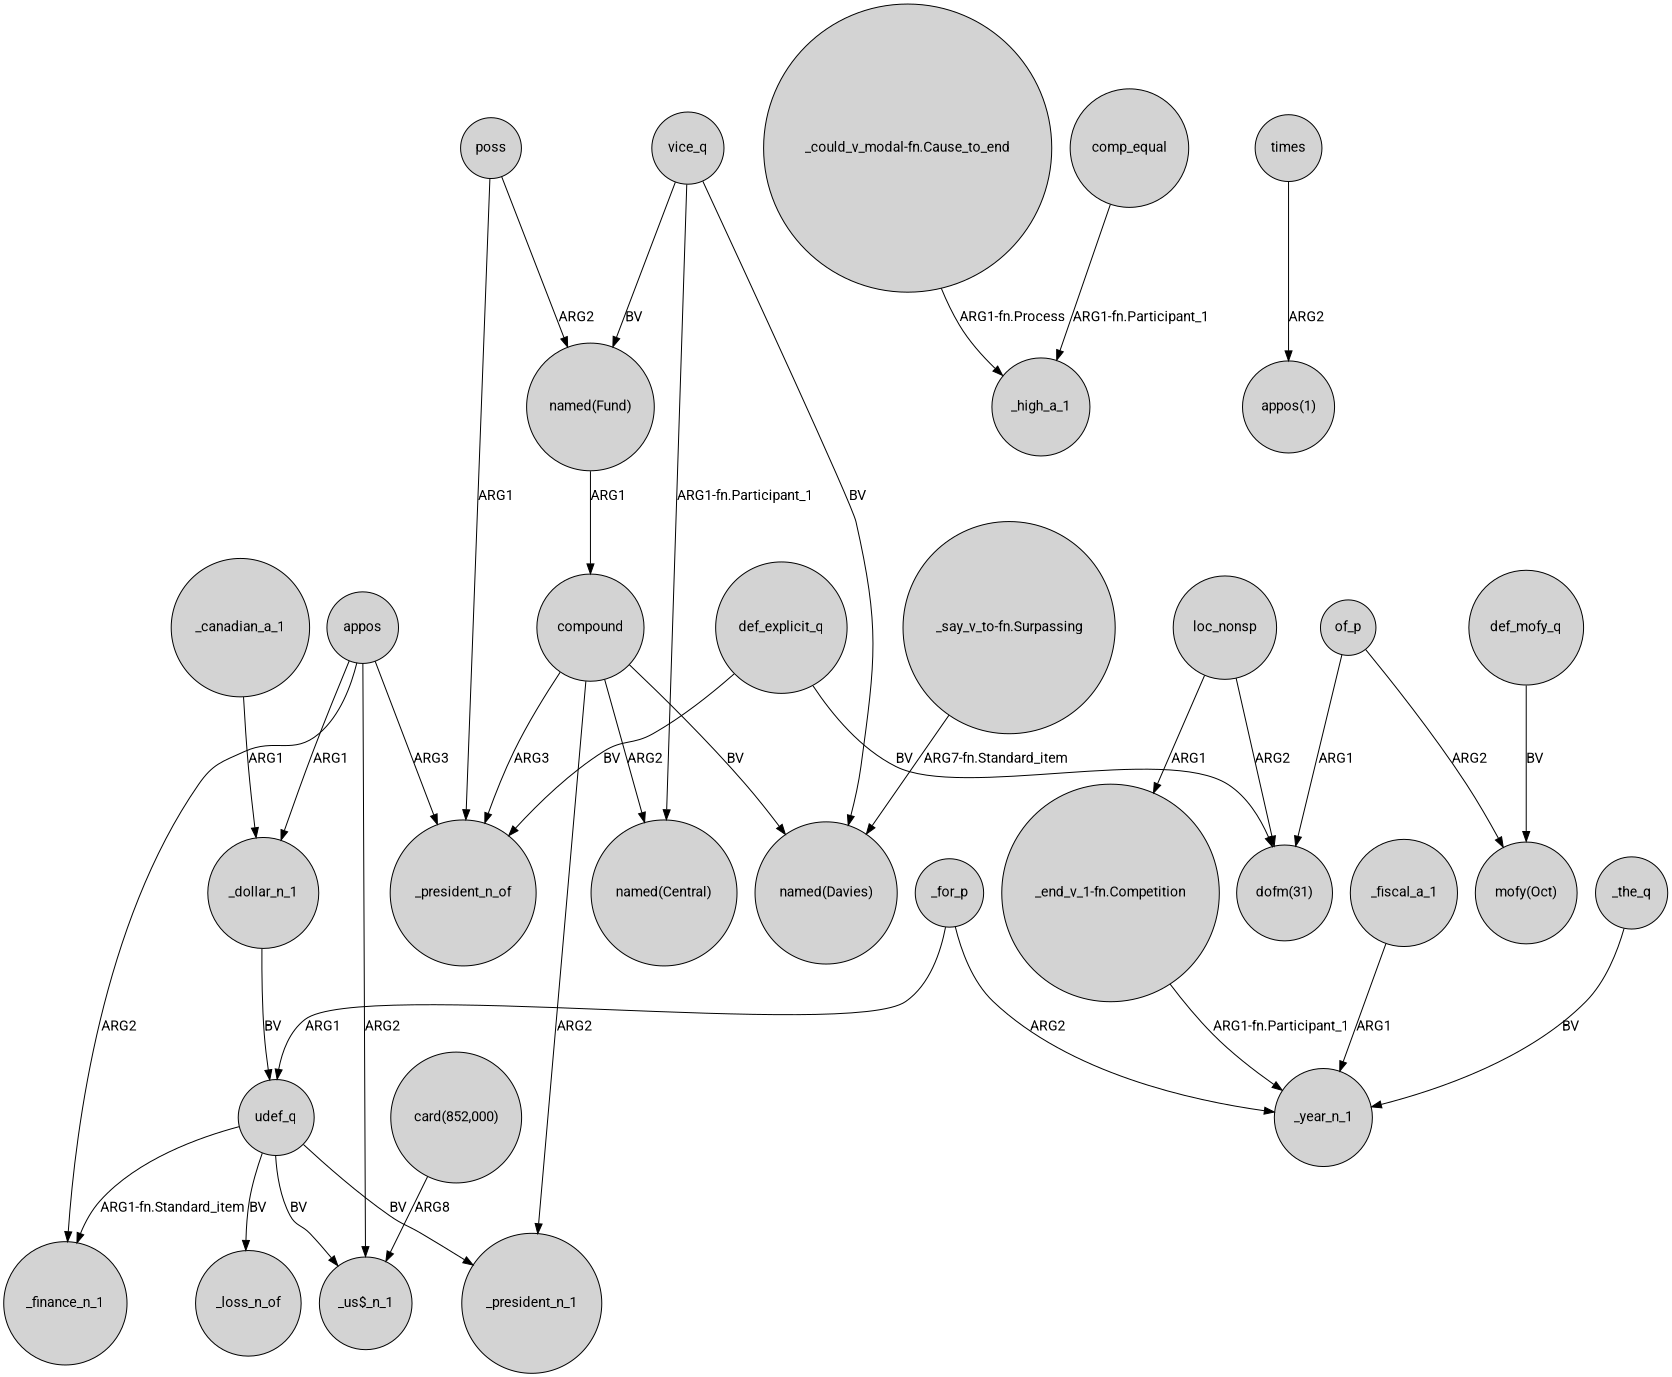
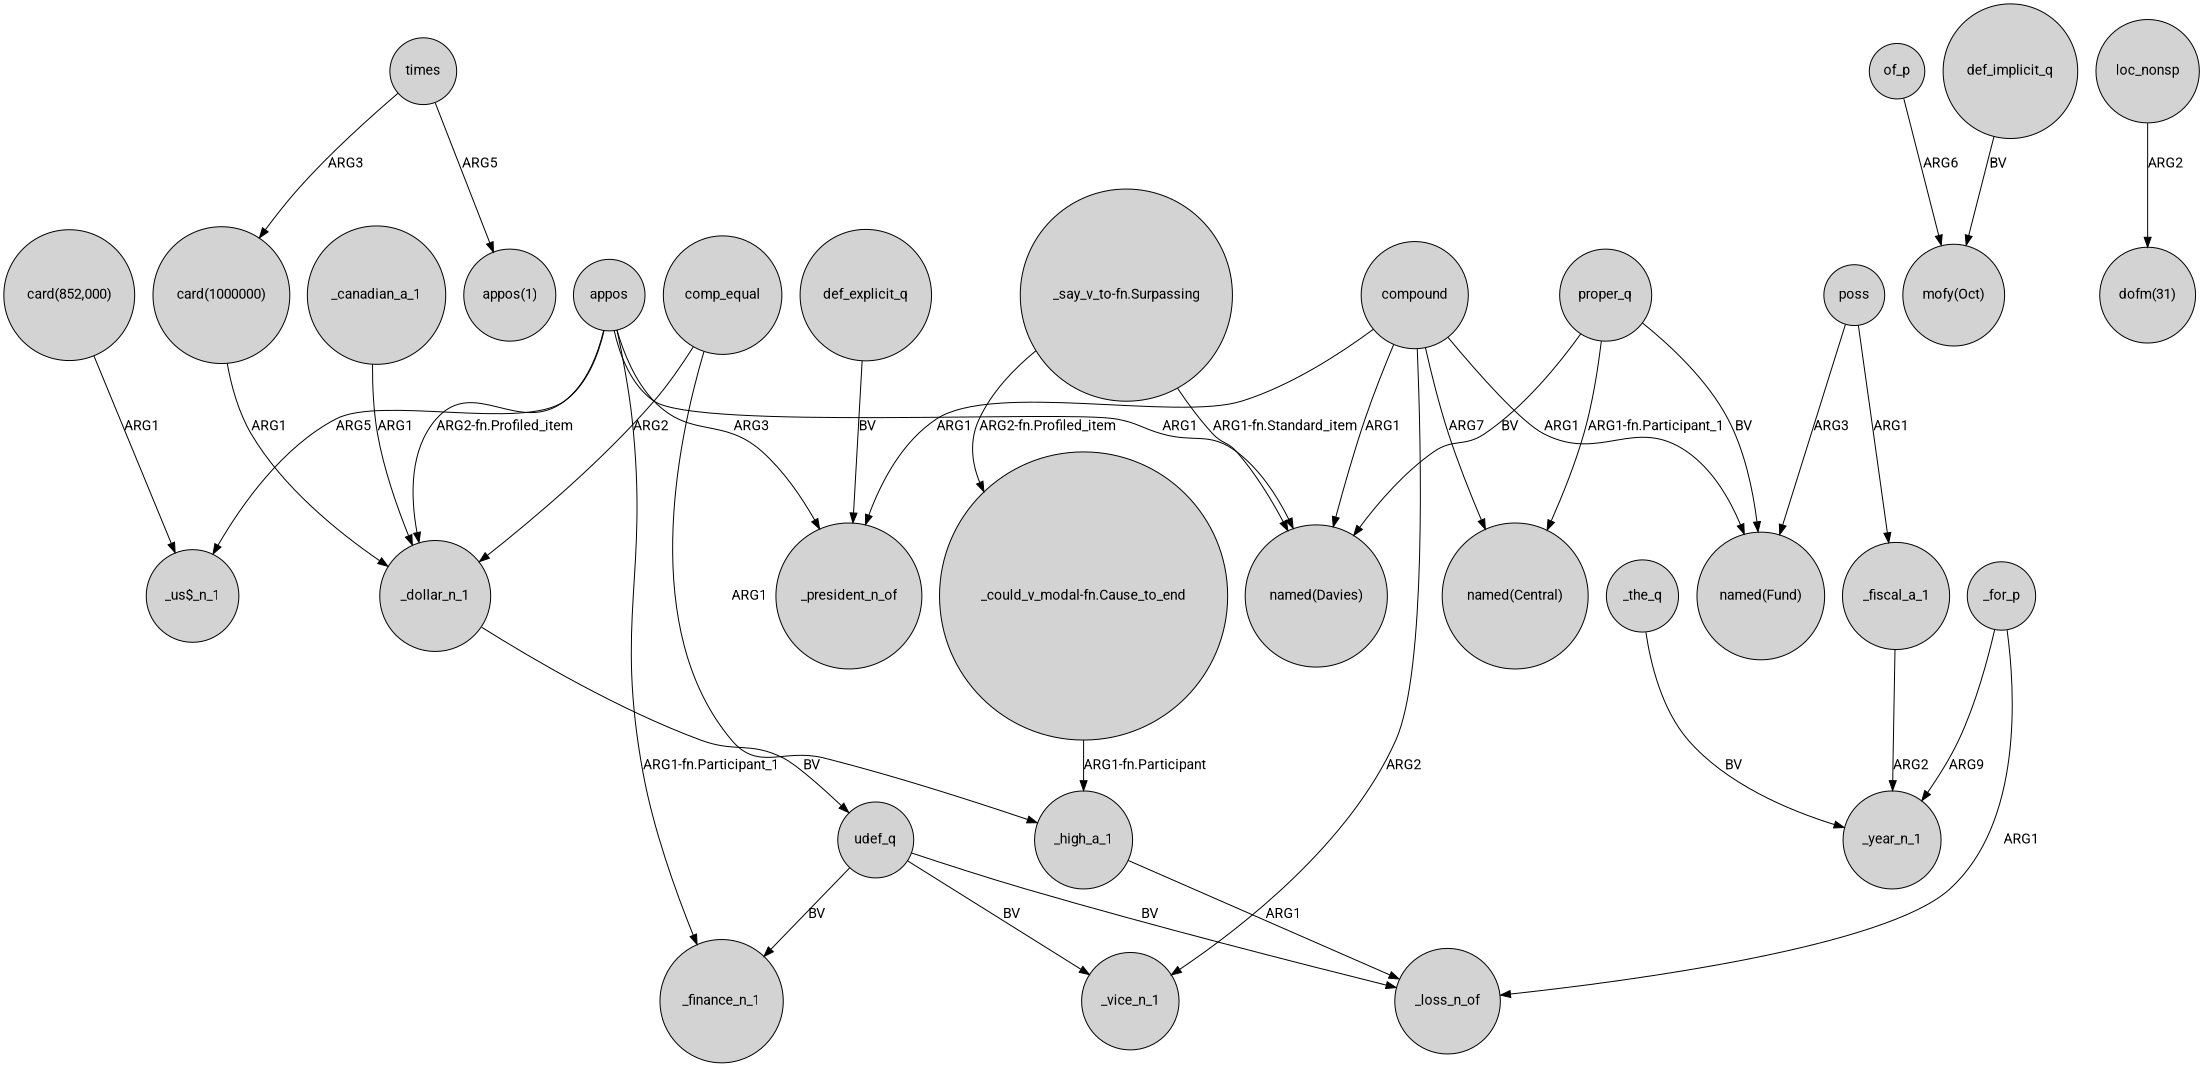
  digraph {
    fontname=Roboto
    node [fontname=Roboto shape=circle style=filled]
    edge [fontname=Roboto]
    udef_q
    _finance_n_1
    "_us$_n_1"
-   _vice_n_1 [label=_president_n_1]
+   _vice_n_1
    _loss_n_of
    _dollar_n_1
    compound
    "named(Fund)"
    "named(Central)"
    _president_n_of
    "named(Davies)"
    "card(852,000)"
    _fiscal_a_1
    _year_n_1
    of_p
    "mofy(Oct)"
    "dofm(31)"
-   proper_q [label=vice_q]
+   proper_q
    "_say_v_to-fn.Surpassing"
    "_could_v_modal-fn.Cause_to_end"
    _high_a_1
    times
+   "card(1000000)"
    n24 [label="appos(1)"]
    poss
    comp_equal
-   "_end_v_1-fn.Competition"
    _for_p
    _canadian_a_1
    _the_q
    appos
-   def_implicit_q [label=def_mofy_q]
+   def_implicit_q
    def_explicit_q
    loc_nonsp
-   udef_q -> _finance_n_1 [label="ARG1-fn.Standard_item"]
-   udef_q -> "_us$_n_1" [label=BV]
+   udef_q -> _finance_n_1 [label=BV]
    udef_q -> _vice_n_1 [label=BV]
    udef_q -> _loss_n_of [label=BV]
    _dollar_n_1 -> udef_q [label=BV]
    compound -> _vice_n_1 [label=ARG2]
-   "named(Fund)" -> compound [label=ARG1]
-   compound -> "named(Central)" [label=ARG2]
-   compound -> _president_n_of [label=ARG3]
-   compound -> "named(Davies)" [label=BV]
-   "card(852,000)" -> "_us$_n_1" [label=ARG8]
-   _fiscal_a_1 -> _year_n_1 [label=ARG1]
-   of_p -> "mofy(Oct)" [label=ARG2]
-   of_p -> "dofm(31)" [label=ARG1]
+   compound -> "named(Fund)" [label=ARG1]
+   compound -> "named(Central)" [label=ARG7]
+   compound -> _president_n_of [label=ARG1]
+   compound -> "named(Davies)" [label=ARG1]
+   "card(852,000)" -> "_us$_n_1" [label=ARG1]
+   _fiscal_a_1 -> _year_n_1 [label=ARG2]
+   of_p -> "mofy(Oct)" [label=ARG6]
    proper_q -> "named(Fund)" [label=BV]
    proper_q -> "named(Central)" [label="ARG1-fn.Participant_1"]
    proper_q -> "named(Davies)" [label=BV]
-   "_say_v_to-fn.Surpassing" -> "named(Davies)" [label="ARG7-fn.Standard_item"]
-   "_could_v_modal-fn.Cause_to_end" -> _high_a_1 [label="ARG1-fn.Process"]
-   times -> n24 [label=ARG2]
-   poss -> "named(Fund)" [label=ARG2]
-   poss -> _president_n_of [label=ARG1]
-   comp_equal -> _high_a_1 [label="ARG1-fn.Participant_1"]
-   "_end_v_1-fn.Competition" -> _year_n_1 [label="ARG1-fn.Participant_1"]
-   _for_p -> udef_q [label=ARG1]
-   _for_p -> _year_n_1 [label=ARG2]
+   "_say_v_to-fn.Surpassing" -> "named(Davies)" [label="ARG1-fn.Standard_item"]
+   "_say_v_to-fn.Surpassing" -> "_could_v_modal-fn.Cause_to_end" [label="ARG2-fn.Profiled_item"]
+   "_could_v_modal-fn.Cause_to_end" -> _high_a_1 [label="ARG1-fn.Participant"]
+   _high_a_1 -> _loss_n_of [label=ARG1]
+   times -> "card(1000000)" [label=ARG3]
+   times -> n24 [label=ARG5]
+   "card(1000000)" -> _dollar_n_1 [label=ARG1]
+   poss -> "named(Fund)" [label=ARG3]
+   poss -> _fiscal_a_1 [label=ARG1]
+   comp_equal -> _dollar_n_1 [label=ARG2]
+   comp_equal -> _high_a_1 [label=ARG1]
+   _for_p -> _loss_n_of [label=ARG1]
+   _for_p -> _year_n_1 [label=ARG9]
    _canadian_a_1 -> _dollar_n_1 [label=ARG1]
    _the_q -> _year_n_1 [label=BV]
-   appos -> _finance_n_1 [label=ARG2]
-   appos -> "_us$_n_1" [label=ARG2]
-   appos -> _dollar_n_1 [label=ARG1]
+   appos -> _finance_n_1 [label="ARG1-fn.Participant_1"]
+   appos -> "_us$_n_1" [label=ARG5]
+   appos -> _dollar_n_1 [label="ARG2-fn.Profiled_item"]
    appos -> _president_n_of [label=ARG3]
+   appos -> "named(Davies)" [label=ARG1]
    def_implicit_q -> "mofy(Oct)" [label=BV]
    def_explicit_q -> _president_n_of [label=BV]
-   def_explicit_q -> "dofm(31)" [label=BV]
    loc_nonsp -> "dofm(31)" [label=ARG2]
-   loc_nonsp -> "_end_v_1-fn.Competition" [label=ARG1]
  }
